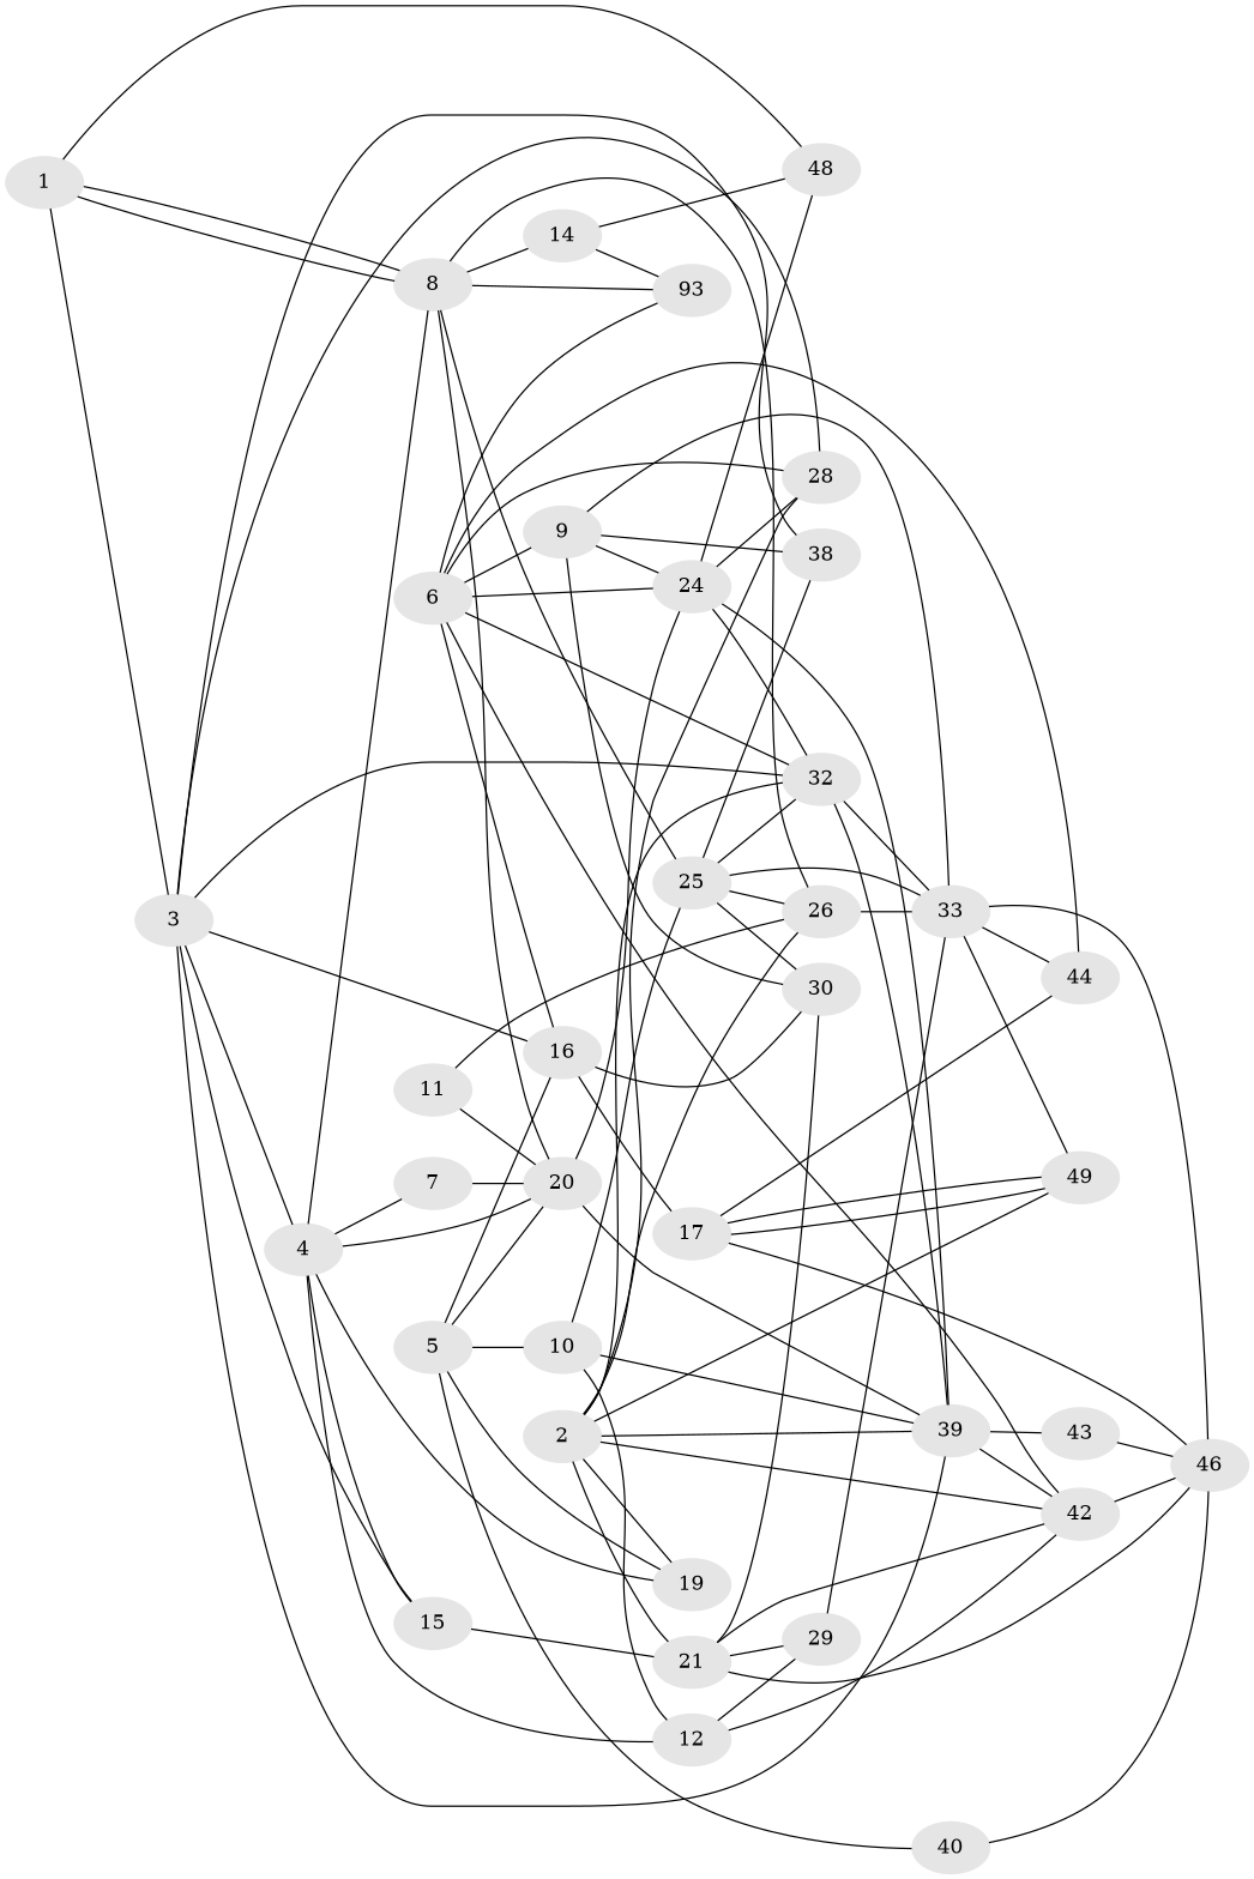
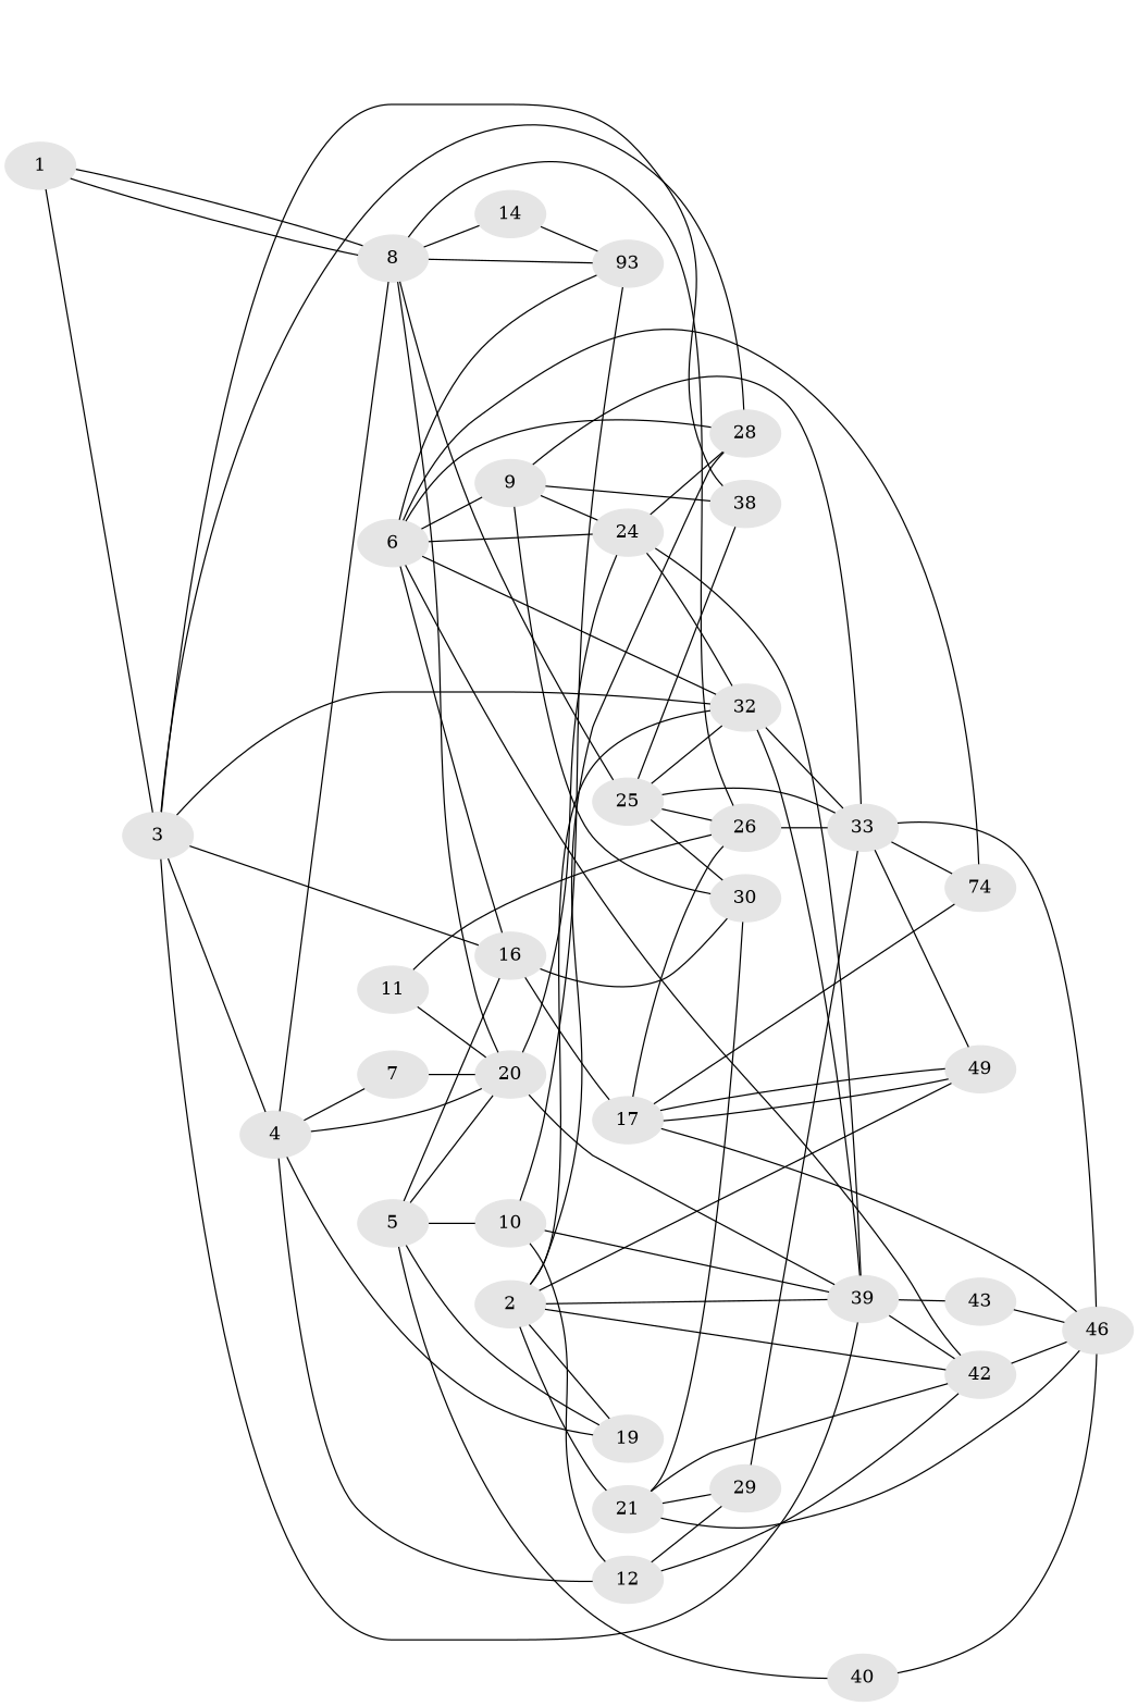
  graph {
    rankdir=LR
    node [color=gray90 style=filled]
    3 [super="+27"]
    28
    32
    39 [super="+51"]
    4 [super="+22"]
-   15
    16 [super="+18"]
    n8 [label=38]
    1
    8 [super="+52"]
-   48
    20 [super="+23"]
    n13 [label=93]
    14
    25 [super="+56"]
    26 [super="+41"]
    2 [super="+50"]
    19
    21 [super="+37"]
    42 [super="+54"]
    49
    30
    29
    46 [super="+55"]
    33 [super="+34"]
    43
    7
    12 [super="+36"]
    17 [super="+47"]
    24 [super="+31"]
    5 [super="+38"]
    10
    40
    6 [super="+13"]
    9 [super="+45"]
-   44
+   44 [label=74]
    11
    3 -- 28
    3 -- 32
    3 -- 39
    3 -- 4
-   3 -- 15
    3 -- 16
    3 -- n8
    32 -- 39
    32 -- 33
    39 -- 42
    39 -- 43
-   4 -- 15
    4 -- 8
    4 -- 20
    4 -- 19
    4 -- 7
    4 -- 12
-   15 -- 21
    16 -- 30
    16 -- 17
    1 -- 3
    1 -- 8
    1 -- 8
-   1 -- 48
    8 -- 20
    8 -- n13
    8 -- 14
    8 -- 25
    8 -- 26
    20 -- 39
    20 -- 24
-   14 -- 48
    14 -- n13
    25 -- 32
    25 -- n8
    25 -- 26
    25 -- 30
    25 -- 33
    26 -- 33
    2 -- 28
    2 -- 32
    2 -- 39
    2 -- 19
    2 -- 21 [weight=2]
    2 -- 42
    2 -- 49
    21 -- 42
    21 -- 30
    21 -- 29
    21 -- 46
    42 -- 46
    29 -- 33
    33 -- 49
    33 -- 46
    33 -- 44
    43 -- 46
    7 -- 20
    12 -- 42
    12 -- 29
-   2 -- 26
+   17 -- 26
    17 -- 49
    17 -- 49
    17 -- 46
    17 -- 44
    24 -- 28
    24 -- 32
    24 -- 39
-   24 -- 48
    5 -- 16
    5 -- 20
    5 -- 19
    5 -- 10
    5 -- 40
    10 -- 39
-   10 -- 25
+   10 -- n13
    10 -- 12
    40 -- 46
    6 -- 28
    6 -- 32
    6 -- 16 [weight=2]
    6 -- n13
    6 -- 42
    6 -- 24
    6 -- 9
    6 -- 44
    9 -- n8
    9 -- 30
    9 -- 33
    9 -- 24
    11 -- 20
    11 -- 26
  }
